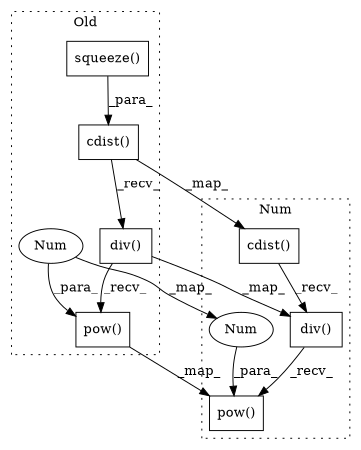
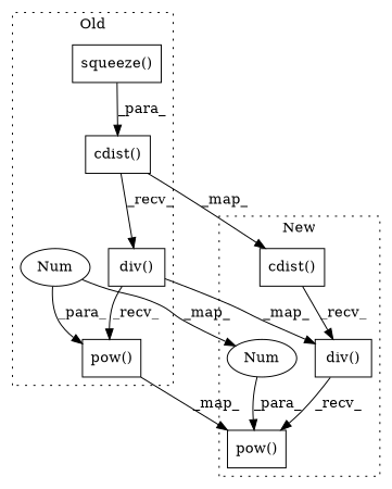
  digraph {
    node [a=75 l="12,6" shape=box]
    n1 [label="cdist()" s="5278,5304"]
    n2 [l="48,1" label="pow()" s="5278,5327"]
    n3 [a=76 l=1 label=Num s=5326 shape=ellipse]
    n4 [l="37,1" label="div()" s="5278,5320"]
    n5 [l=11 label="squeeze()" s=5293]
    n6 [label="cdist()" s="5288,5306"]
    n7 [l="40,1" label="pow()" s="5288,5329"]
    n8 [a=76 l=1 label=Num s=5328 shape=ellipse]
    n9 [l="29,1" label="div()" s="5288,5322"]
    subgraph cluster_1 {
      label=Old
      style=dotted
      n1
      n2
      n3
      n4
      n5
    }
    subgraph cluster_2 {
-     label=Num
+     label=New
      style=dotted
      n6
      n7
      n8
      n9
    }
    n1 -> n4 [label=_recv_]
    n1 -> n6 [label=_map_]
    n2 -> n7 [label=_map_]
    n3 -> n2 [label=_para_]
    n3 -> n8 [label=_map_]
    n4 -> n2 [label=_recv_]
    n4 -> n9 [label=_map_]
    n5 -> n1 [label=_para_]
    n6 -> n9 [label=_recv_]
    n8 -> n7 [label=_para_]
    n9 -> n7 [label=_recv_]
  }
